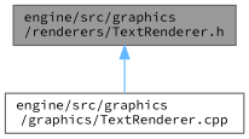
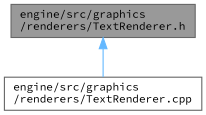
  digraph {
    fontname="Source Code Pro"
    node [fontname="Source Code Pro" fontsize=10 shape=box style=filled]
    n1 [color=gray40 fillcolor=grey60 fontcolor=black height=0.2 label="engine/src/graphics\l/renderers/TextRenderer.h" width=0.4]
-   n2 [color=grey40 fillcolor=white height=0.2 label="engine/src/graphics\l/graphics/TextRenderer.cpp" width=0.4]
+   n2 [color=grey40 fillcolor=white height=0.2 label="engine/src/graphics\l/renderers/TextRenderer.cpp" width=0.4]
    n1 -> n2 [color=steelblue1 dir=back fontname="Source Code Pro" fontsize=10 labelfontname=Helvetica labelfontsize=10 style=solid]
  }
